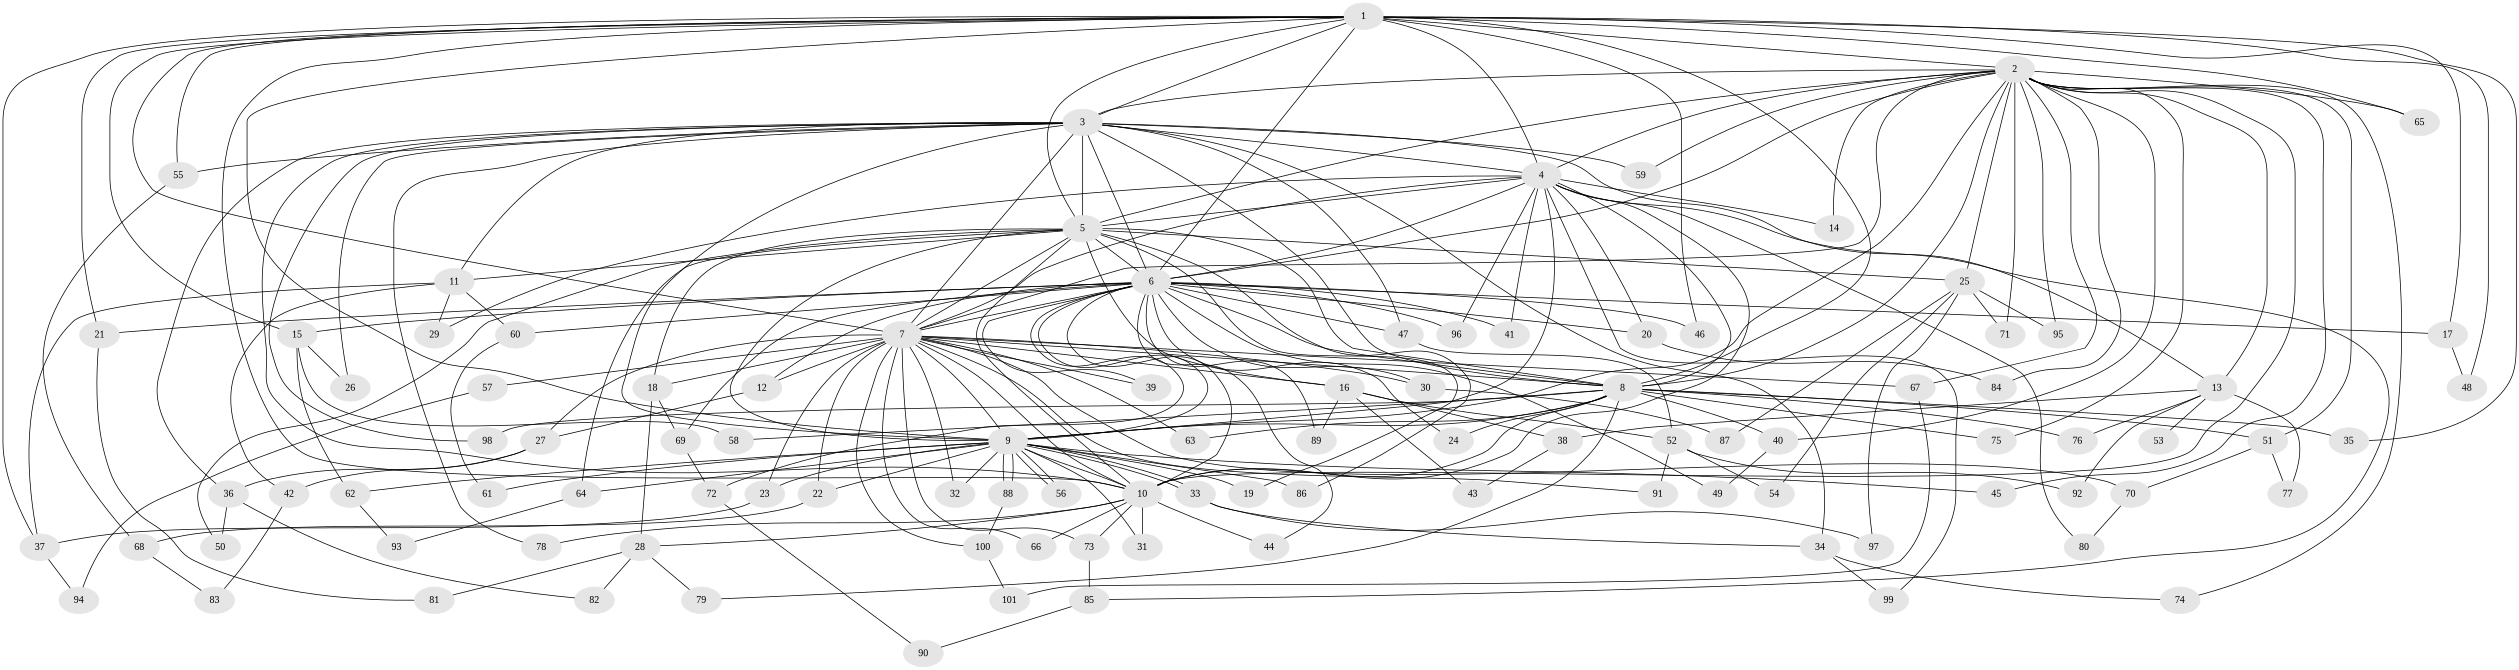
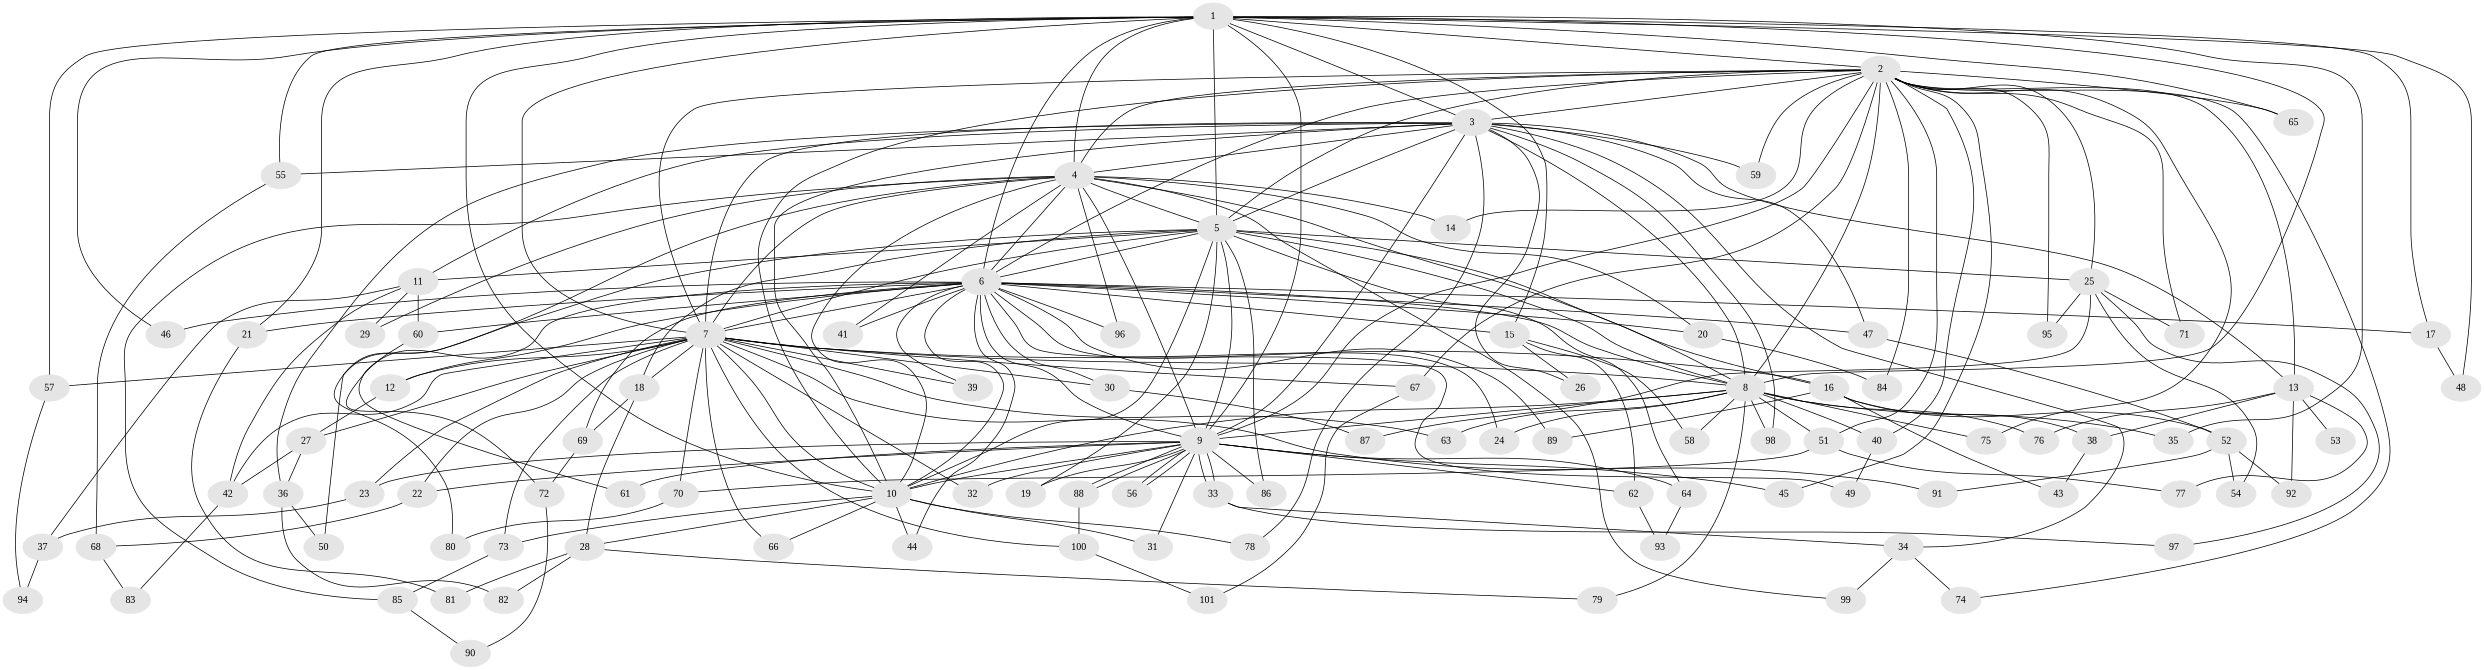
  graph {
    fontname="Liberation Serif"
    node [color=gray90 fontname="Liberation Serif" style=filled]
    edge [fontname="Liberation Serif"]
    1
    2
    3
    4
    5
    6
    7
    8
    9
    10
    15
    17
    21
    35
    46
    48
    55
    57
    65
    13
    14
    25
    40
    45
    51
    59
    67
    71
    74
    75
    84
    95
    11
    26
    34
    36
    47
    78
    98
    20
    29
    41
    80
    85
    96
    99
    16
    18
    19
    50
    64
    86
    12
    24
    30
    39
    44
    49
    60
    69
    72
    89
    22
    23
    27
    32
    63
    66
    70
    73
    91
    100
    58
    76
    79
    31
    33
    56
    61
    62
    88
    28
    81
    68
    94
    38
    53
    77
    92
    54
    87
    97
    101
    37
    42
    82
    52
    90
    43
    93
    83
    1 -- 2
    1 -- 3
    1 -- 4
    1 -- 5
    1 -- 6
    1 -- 7
    1 -- 8
    1 -- 9
    1 -- 10
    1 -- 15
    1 -- 17
    1 -- 21
    1 -- 35
    1 -- 46
    1 -- 48
    1 -- 55
-   1 -- 37
+   1 -- 57
    1 -- 65
    2 -- 3
    2 -- 4
    2 -- 5
    2 -- 6
    2 -- 7
    2 -- 8
    2 -- 9
    2 -- 10
    2 -- 65
    2 -- 13
    2 -- 14
    2 -- 25
    2 -- 40
    2 -- 45
    2 -- 51
    2 -- 59
    2 -- 67
    2 -- 71
    2 -- 74
    2 -- 75
    2 -- 84
    2 -- 95
    3 -- 4
    3 -- 5
-   3 -- 6
    3 -- 7
    3 -- 8
    3 -- 9
    3 -- 10
    3 -- 55
    3 -- 13
    3 -- 59
    3 -- 11
    3 -- 26
    3 -- 34
    3 -- 36
    3 -- 47
    3 -- 78
    3 -- 98
    4 -- 5
    4 -- 6
    4 -- 7
    4 -- 8
    4 -- 9
    4 -- 10
    4 -- 14
    4 -- 20
    4 -- 29
    4 -- 41
    4 -- 80
    4 -- 85
    4 -- 96
    4 -- 99
    5 -- 6
    5 -- 7
    5 -- 8
    5 -- 9
    5 -- 10
    5 -- 25
    5 -- 11
    5 -- 16
    5 -- 18
    5 -- 19
    5 -- 50
    5 -- 64
    5 -- 86
    6 -- 7
    6 -- 8
    6 -- 9
    6 -- 10
    6 -- 15
    6 -- 17
    6 -- 21
    6 -- 46
    6 -- 47
    6 -- 20
    6 -- 41
    6 -- 96
    6 -- 12
    6 -- 24
    6 -- 30
    6 -- 39
    6 -- 44
    6 -- 49
    6 -- 60
    6 -- 69
    6 -- 72
    6 -- 89
    7 -- 8
-   7 -- 9
+   7 -- 42
    7 -- 10
    7 -- 57
    7 -- 67
    7 -- 16
    7 -- 18
    7 -- 12
    7 -- 30
    7 -- 39
    7 -- 22
    7 -- 23
    7 -- 27
    7 -- 32
    7 -- 63
    7 -- 66
    7 -- 70
    7 -- 73
    7 -- 91
    7 -- 100
    8 -- 9
    8 -- 10
    8 -- 35
    8 -- 40
    8 -- 51
    8 -- 75
    8 -- 98
    8 -- 24
    8 -- 63
    8 -- 58
    8 -- 76
    8 -- 79
    9 -- 10
    9 -- 45
    9 -- 19
    9 -- 64
    9 -- 86
    9 -- 22
    9 -- 23
    9 -- 32
    9 -- 31
    9 -- 33
    9 -- 33
    9 -- 56
    9 -- 56
    9 -- 61
    9 -- 62
    9 -- 88
    9 -- 88
    10 -- 78
    10 -- 44
    10 -- 66
    10 -- 73
    10 -- 31
    10 -- 28
    15 -- 26
    15 -- 58
    15 -- 62
    17 -- 48
    21 -- 81
    55 -- 68
    57 -- 94
    13 -- 76
    13 -- 38
    13 -- 53
    13 -- 77
    13 -- 92
    25 -- 71
    25 -- 95
    25 -- 54
    25 -- 87
    25 -- 97
    40 -- 49
    51 -- 70
    51 -- 77
    67 -- 101
    11 -- 29
    11 -- 60
    11 -- 37
    11 -- 42
    34 -- 74
    34 -- 99
    36 -- 50
    36 -- 82
    47 -- 52
    20 -- 84
    85 -- 90
    16 -- 89
    16 -- 38
    16 -- 52
    16 -- 43
    18 -- 69
    18 -- 28
    64 -- 93
    12 -- 27
    30 -- 87
    60 -- 61
    69 -- 72
    72 -- 90
    22 -- 68
    23 -- 37
    27 -- 36
    27 -- 42
    70 -- 80
    73 -- 85
    100 -- 101
    33 -- 34
    33 -- 97
    62 -- 93
    88 -- 100
    28 -- 79
    28 -- 81
    28 -- 82
    68 -- 83
    38 -- 43
    37 -- 94
    42 -- 83
    52 -- 91
    52 -- 92
    52 -- 54
  }
